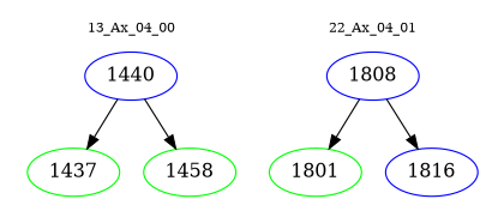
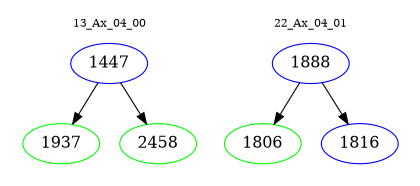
  digraph {
    node [color=blue]
    edge [color=black]
-   n1 [label=1440]
-   n2 [color=green label=1437]
-   n3 [color=green label=1458]
-   n4 [label=1808]
-   n5 [color=green label=1801]
+   n1 [label=1447]
+   n2 [color=green label=1937]
+   n3 [color=green label=2458]
+   n4 [label=1888]
+   n5 [color=green label=1806]
    n6 [label=1816]
    subgraph cluster_1 {
      color=white
      fontsize=10
      label="13_Ax_04_00"
      n1
      n2
      n3
    }
    subgraph cluster_2 {
      color=white
      fontsize=10
      label="22_Ax_04_01"
      n4
      n5
      n6
    }
    n1 -> n2
    n1 -> n3
    n4 -> n5
    n4 -> n6
  }
